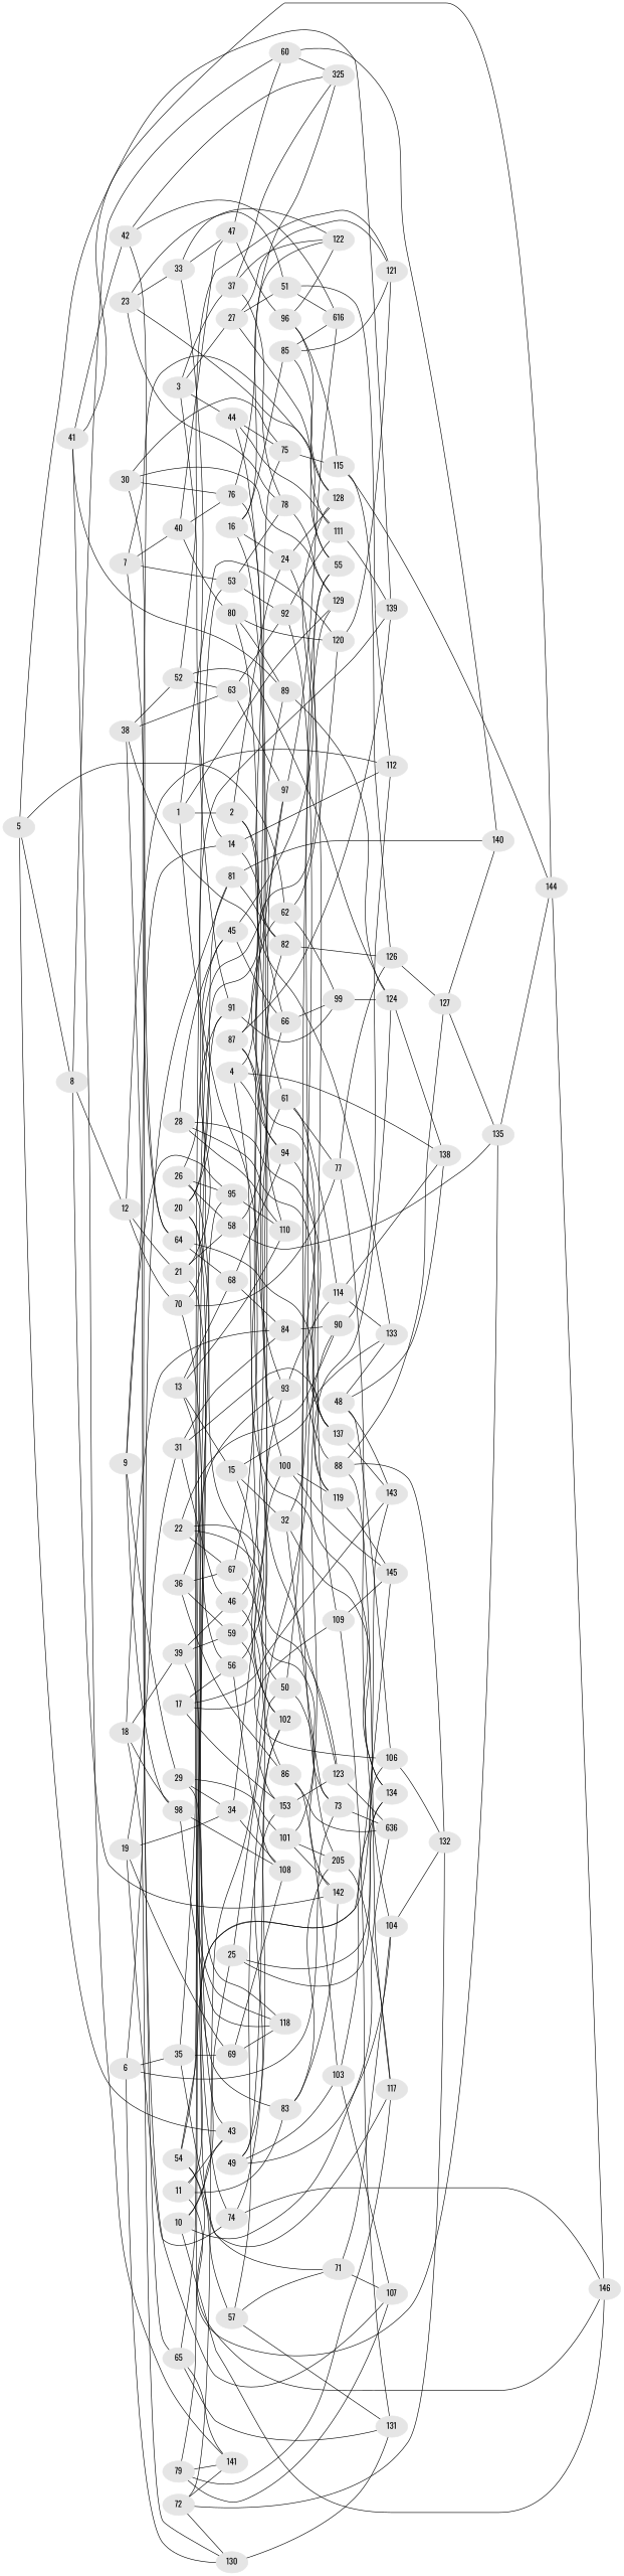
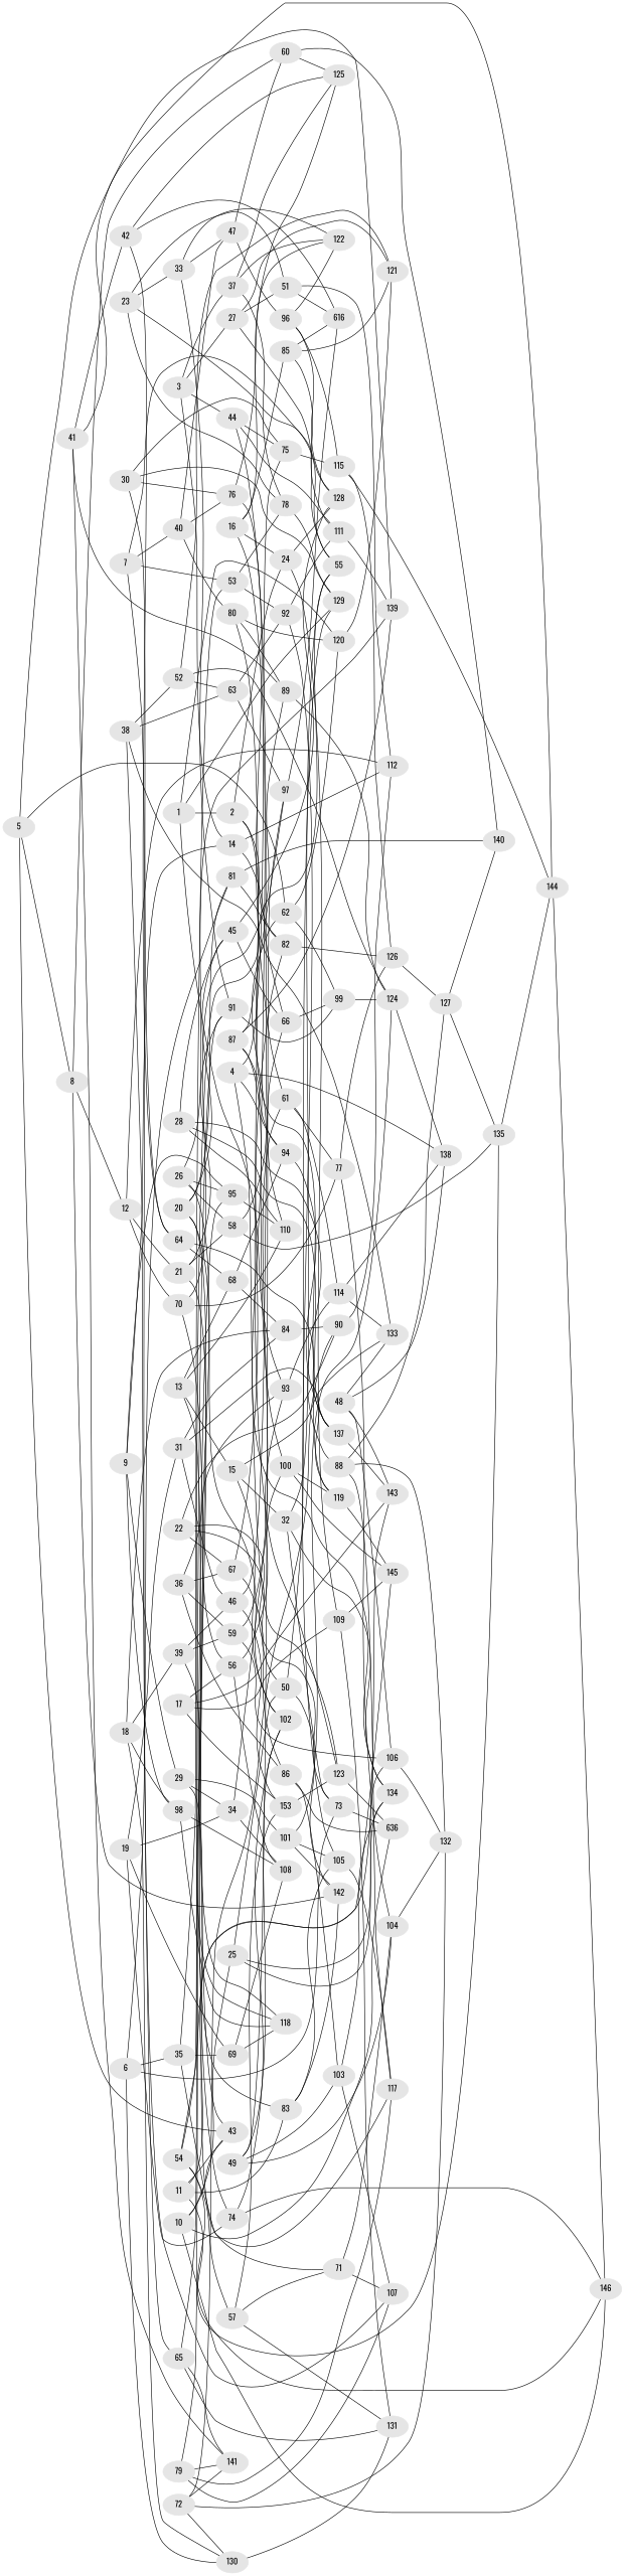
  graph {
    fontname=Oswald
    rankdir=LR
    node [color=gray90 fontname=Oswald style=filled]
    edge [fontname=Oswald]
    1
    2
    93
    120
    129
    24
    82
    137
    114
    121
    128
    109
    126
    143
    3
    14
    27
    37
    44
    112
    66
    51
    55
    122
    78
-   125 [label=325]
+   125
    75
    61
    111
    4
    94
    123
    138
    115
    n35 [label=636]
    5
    8
    43
    62
    139
    12
    60
    142
    99
    6
    35
    73
    81
    130
    53
    69
    117
    140
    131
    7
    40
    107
    76
    47
    80
    92
    21
    70
    9
    29
    95
    98
    34
    71
    101
    110
    118
    108
    10
    25
    146
    50
    106
    134
    11
    83
    135
-   105 [label=205]
+   105
    144
    58
    91
    74
    89
    77
    13
    15
    68
    32
    102
    133
    84
    16
    85
    100
    n100 [label=616]
    119
    145
    17
    56
    n105 [label=153]
    18
    39
    46
    59
    90
    19
    31
    20
    45
    22
    67
    86
    23
    33
    132
    26
    28
    88
    127
    104
    124
    30
    64
    96
    36
    103
    38
    52
    63
    65
    97
    141
    41
    42
    48
    49
    54
    57
    72
    79
    87
    1 -- 2
    1 -- 93
    1 -- 120
    1 -- 129
    2 -- 24
    2 -- 82
    2 -- 137
    93 -- 114
    120 -- 121
    24 -- 128
    24 -- 109
    82 -- 126
    137 -- 143
    114 -- 138
    114 -- 133
    109 -- 131
    109 -- 145
    126 -- 127
    3 -- 14
    3 -- 27
    3 -- 37
    3 -- 44
    14 -- 112
    14 -- 66
    27 -- 121
    27 -- 51
    27 -- 55
    37 -- 122
    37 -- 78
    37 -- 125
    44 -- 75
    44 -- 61
    44 -- 111
    66 -- 99
    51 -- 112
    51 -- n100
    78 -- 129
    75 -- 115
    61 -- 114
    61 -- 77
    111 -- 139
    4 -- 75
    4 -- 94
    4 -- 123
    4 -- 138
    94 -- 137
    123 -- n35
    115 -- 126
    115 -- 144
    5 -- 8
    5 -- 43
    5 -- 62
    5 -- 139
    8 -- 12
    8 -- 60
    8 -- 142
    62 -- 120
    62 -- 99
    12 -- 112
    12 -- 21
    12 -- 70
    60 -- 125
    60 -- 140
    99 -- 124
    6 -- 35
    6 -- 73
    6 -- 81
    6 -- 130
    35 -- 53
    35 -- 69
    35 -- 117
    73 -- n35
    81 -- 82
    81 -- 140
    130 -- 131
    53 -- 78
    53 -- 92
    69 -- 118
    69 -- 108
    7 -- 128
    7 -- 53
    7 -- 40
    7 -- 107
    40 -- 76
    40 -- 47
    40 -- 80
    76 -- 125
    76 -- 110
    47 -- 60
    47 -- 96
    80 -- 120
    80 -- 123
    80 -- 89
    92 -- 111
    92 -- 105
    21 -- 83
    21 -- 58
    21 -- 91
    70 -- 74
    70 -- 89
    70 -- 77
    9 -- 14
    9 -- 29
    9 -- 95
    9 -- 98
    29 -- 34
    29 -- 71
    29 -- 101
    95 -- 110
    98 -- 118
    98 -- 108
    34 -- 108
    34 -- 100
    71 -- 107
    71 -- 104
    101 -- 142
    101 -- 105
    101 -- 124
    10 -- n35
    10 -- 43
    10 -- 25
    10 -- 146
    25 -- 50
    25 -- 106
    25 -- 134
    50 -- 129
    50 -- 142
    106 -- 132
    11 -- 143
    11 -- 43
    11 -- 83
    11 -- 135
    83 -- 142
    83 -- 105
    135 -- 144
    105 -- 117
    144 -- 146
    58 -- 62
    58 -- 135
    91 -- 99
    74 -- 146
    74 -- 102
    89 -- 124
    77 -- 126
    77 -- 104
    13 -- 43
    13 -- 110
    13 -- 15
    13 -- 68
    15 -- 32
    15 -- 102
    15 -- 133
    68 -- 94
    68 -- 84
    32 -- 55
    32 -- 73
    32 -- 134
    84 -- 90
    16 -- 24
    16 -- 122
    16 -- 85
    16 -- 100
    85 -- 121
    85 -- 111
    85 -- n100
    100 -- 119
    100 -- 145
    119 -- 145
    17 -- 109
    17 -- 143
    17 -- 56
    17 -- n105
    56 -- 93
    56 -- 108
    n105 -- 123
    18 -- 130
    18 -- 98
    18 -- 84
    18 -- 39
    39 -- 118
    39 -- 46
    39 -- 59
    46 -- 66
    46 -- n105
    59 -- 61
    59 -- 106
    90 -- 112
    19 -- 69
    19 -- 34
    19 -- 74
    19 -- 31
    31 -- 84
    31 -- 119
    31 -- 46
    20 -- 81
    20 -- 118
    20 -- 56
    20 -- 45
    45 -- 128
    45 -- 66
    22 -- 73
    22 -- 50
    22 -- 90
    22 -- 67
    67 -- 82
    67 -- 86
    86 -- n35
    86 -- 103
    23 -- 51
    23 -- 55
    23 -- 78
    23 -- 33
    33 -- 122
    33 -- 47
    33 -- 91
    26 -- 139
    26 -- 95
    26 -- 58
    26 -- 102
    28 -- 110
    28 -- 119
    28 -- 45
    28 -- 88
    88 -- 117
    88 -- 132
    88 -- 127
    127 -- 140
    127 -- 135
    104 -- 132
    124 -- 138
    30 -- 129
    30 -- 75
    30 -- 76
    30 -- 64
    64 -- 137
    64 -- 68
    96 -- 128
    96 -- 122
    96 -- 115
    36 -- 93
    36 -- 59
    36 -- 67
    36 -- 86
    103 -- 107
    103 -- 134
    38 -- 133
    38 -- 52
    38 -- 63
    38 -- 65
    52 -- 121
    52 -- 124
    52 -- 63
    63 -- 92
    63 -- 97
    65 -- 131
    65 -- 91
    65 -- 141
    97 -- n100
    41 -- 144
    41 -- 89
    41 -- 141
    41 -- 42
    42 -- 125
    42 -- n100
    42 -- 64
    48 -- 143
    48 -- 138
    48 -- 106
    48 -- 133
    49 -- 102
    49 -- 104
    49 -- 103
    49 -- 97
    54 -- 55
    54 -- 146
    54 -- 145
    54 -- 57
    57 -- 131
    57 -- 71
    57 -- n105
    72 -- 130
    72 -- 90
    72 -- 132
    72 -- 141
    79 -- 117
    79 -- 107
    79 -- 95
    79 -- 141
    87 -- 94
    87 -- 139
    87 -- 134
    87 -- 97
  }
